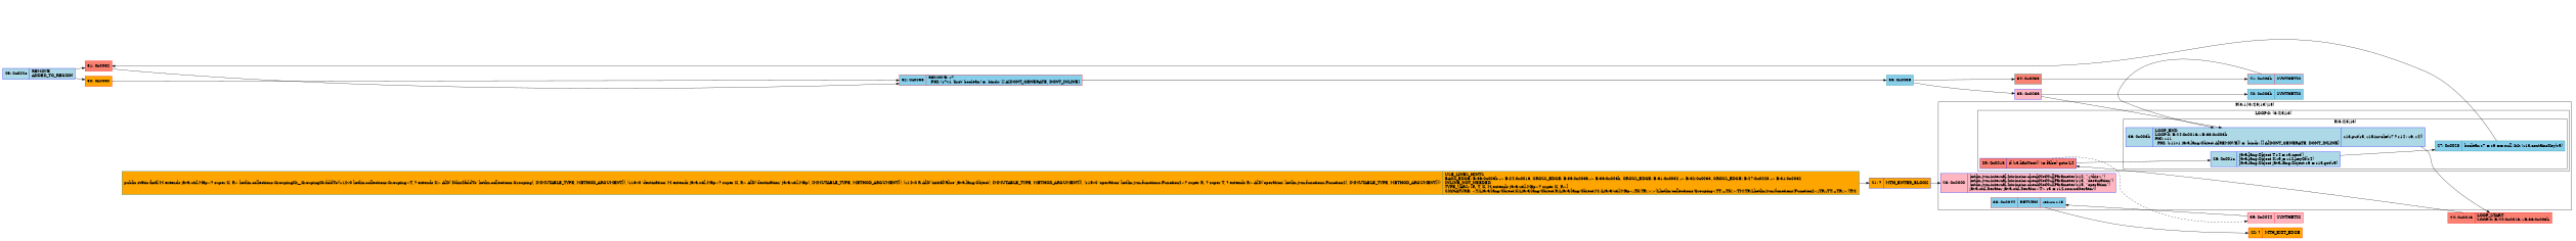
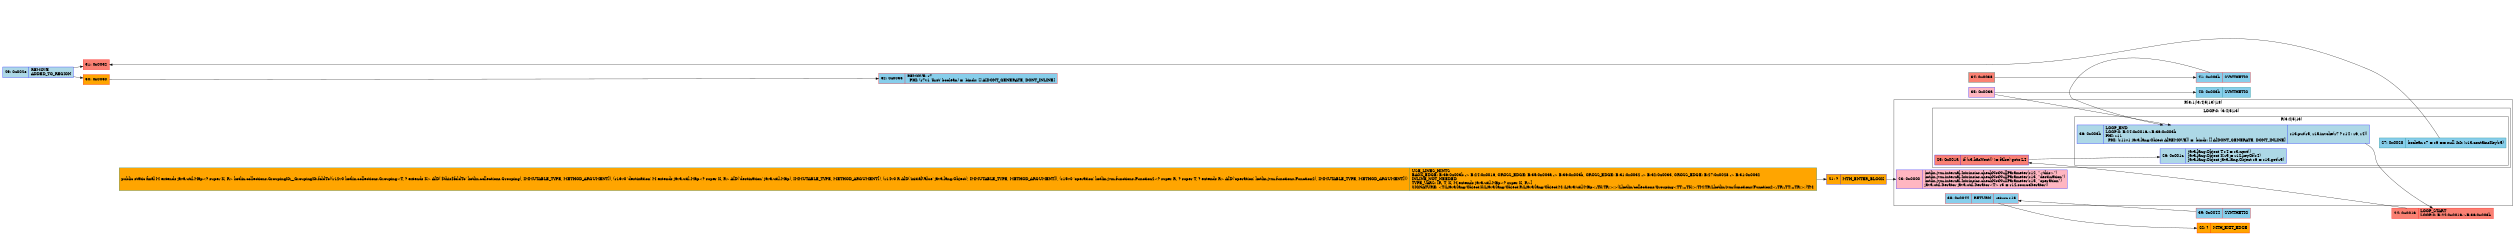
  digraph {
    rankdir=LR
    node [color=red fillcolor=skyblue shape=record style=filled]
    n1 [color=blue fillcolor=lightblue label="{26\:\ 0x001c|java.lang.Object T r4 = r3.next()\ljava.lang.Object K r5 = r12.keyOf(r4)\ljava.lang.Object java.lang.Object r6 = r13.get(r5)\l}"]
    n2 [color=teal label="{27\:\ 0x0028|boolean r7 = r6 == null && !r13.containsKey(r5)\l}"]
    n3 [color=blue fillcolor=lightblue label="{36\:\ 0x003b|LOOP_END\lLOOP:0: B:24:0x0016\-\>B:36:0x003b\lPHI: r11 \l  PHI: (r11v1 java.lang.Object A[REMOVE]) =  binds: [] A[DONT_GENERATE, DONT_INLINE]\l|r13.put(r5, r15.invoke(r7 ? r14 : r6, r4))\l}"]
    n4 [color=blue fillcolor=salmon label="{25\:\ 0x001a|if (r3.hasNext() != false) goto L4\l}"]
    n5 [color=blue fillcolor=lightpink label="{23\:\ 0x0000|kotlin.jvm.internal.Intrinsics.checkNotNullParameter(r12, \"\<this\>\")\lkotlin.jvm.internal.Intrinsics.checkNotNullParameter(r13, \"destination\")\lkotlin.jvm.internal.Intrinsics.checkNotNullParameter(r15, \"operation\")\ljava.util.Iterator java.util.Iterator\<T\> r3 = r12.sourceIterator()\l}"]
    n6 [label="{38\:\ 0x0044|RETURN\l|return r13\l}"]
    n7 [fillcolor=salmon label="{31\:\ 0x0032}"]
    n8 [fillcolor=salmon label="{24\:\ 0x0016|LOOP_START\lLOOP:0: B:24:0x0016\-\>B:36:0x003b\l}"]
-   n9 [fillcolor=lightpink label="{39\:\ 0x0044|SYNTHETIC\l}"]
+   n9 [label="{39\:\ 0x0044|SYNTHETIC\l}"]
    n10 [fillcolor=orange label="{22\:\ ?|MTH_EXIT_EDGE\l}"]
    n11 [label="{32\:\ 0x0033|REMOVE: r7 \l  PHI: (r7v1 'first' boolean) =  binds: [] A[DONT_GENERATE, DONT_INLINE]\l}"]
    n12 [color=blue fillcolor=orange label="{21\:\ ?|MTH_ENTER_BLOCK\l}"]
    n13 [color=blue fillcolor=lightblue label="{29\:\ 0x002e|REMOVE\lADDED_TO_REGION\l}"]
    n14 [fillcolor=orange label="{30\:\ 0x0030}"]
-   n15 [color=teal label="{33\:\ 0x0036}"]
    n16 [color=teal fillcolor=salmon label="{34\:\ 0x0038}"]
    n17 [color=blue fillcolor=lightpink label="{35\:\ 0x003a}"]
    n18 [label="{41\:\ 0x003b|SYNTHETIC\l}"]
    n19 [color=teal label="{40\:\ 0x003b|SYNTHETIC\l}"]
    n20 [color=teal fillcolor=orange label="{public static final M extends java.util.Map\<? super K, R\> kotlin.collections.GroupingKt__GroupingKt.foldTo((r12v0 kotlin.collections.Grouping\<T, ? extends K\> A[D('$this$foldTo' kotlin.collections.Grouping), IMMUTABLE_TYPE, METHOD_ARGUMENT]), (r13v0 'destination' M extends java.util.Map\<? super K, R\> A[D('destination' java.util.Map), IMMUTABLE_TYPE, METHOD_ARGUMENT]), (r14v0 R A[D('initialValue' java.lang.Object), IMMUTABLE_TYPE, METHOD_ARGUMENT]), (r15v0 'operation' kotlin.jvm.functions.Function2\<? super R, ? super T, ? extends R\> A[D('operation' kotlin.jvm.functions.Function2), IMMUTABLE_TYPE, METHOD_ARGUMENT]))  | USE_LINES_HINTS\lBACK_EDGE: B:36:0x003b \-\> B:24:0x0016, CROSS_EDGE: B:35:0x003a \-\> B:36:0x003b, CROSS_EDGE: B:31:0x0032 \-\> B:32:0x0033, CROSS_EDGE: B:27:0x0028 \-\> B:31:0x0032\lINLINE_NOT_NEEDED\lTYPE_VARS: [R, T, K, M extends java.util.Map\<? super K, R\>]\lSIGNATURE: \<T:Ljava\/lang\/Object;K:Ljava\/lang\/Object;R:Ljava\/lang\/Object;M::Ljava\/util\/Map\<\-TK;TR;\>;\>(Lkotlin\/collections\/Grouping\<TT;+TK;\>;TM;TR;Lkotlin\/jvm\/functions\/Function2\<\-TR;\-TT;+TR;\>;)TM;\l}"]
    subgraph cluster_1 {
      label="R(3:1|(3:4|5|13)|18)"
      n5
      n6
      subgraph cluster_2 {
        label="LOOP:0: (3:4|5|13)"
        n4
        subgraph cluster_3 {
          label="R(3:4|5|13)"
          n1
          n2
          n3
        }
      }
    }
-   n1 -> n2
    n2 -> n7
    n3 -> n8
    n4 -> n1
-   n4 -> n9 [style=dashed]
    n6 -> n10
-   n7 -> n11
    n8 -> n4
    n9 -> n6
-   n11 -> n15
    n12 -> n5
    n13 -> n7
    n13 -> n14
    n14 -> n11
-   n15 -> n16
-   n15 -> n17
    n16 -> n18
    n17 -> n3
    n17 -> n19
    n18 -> n3
    n20 -> n12
  }
